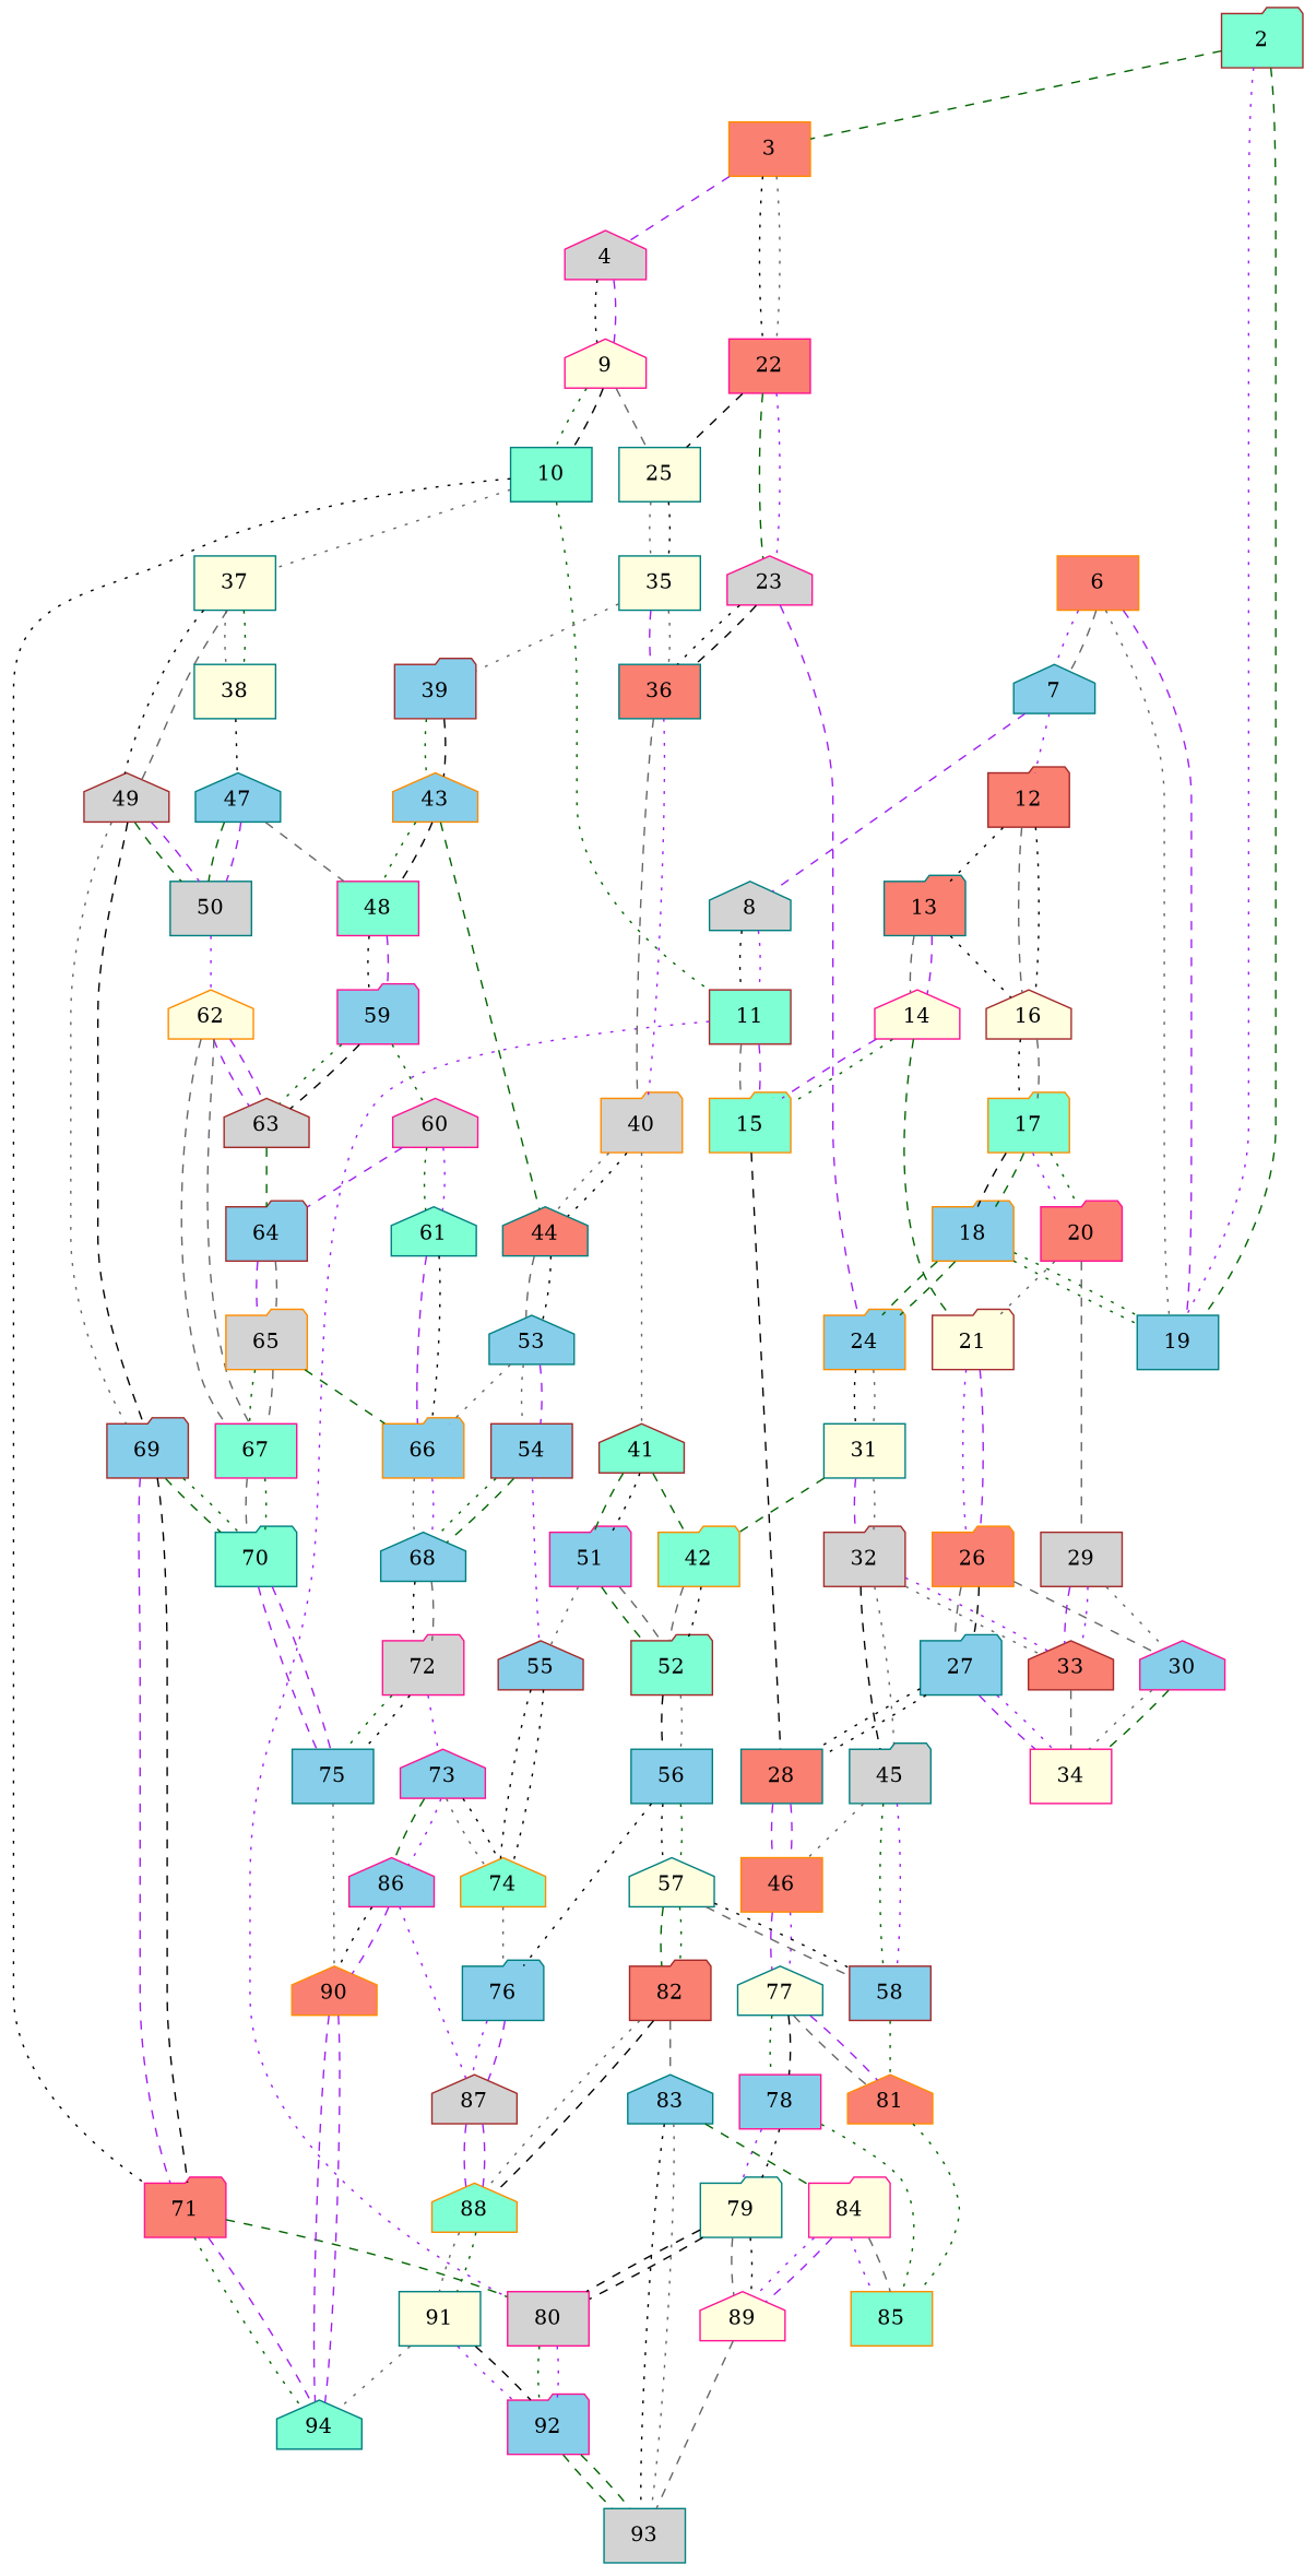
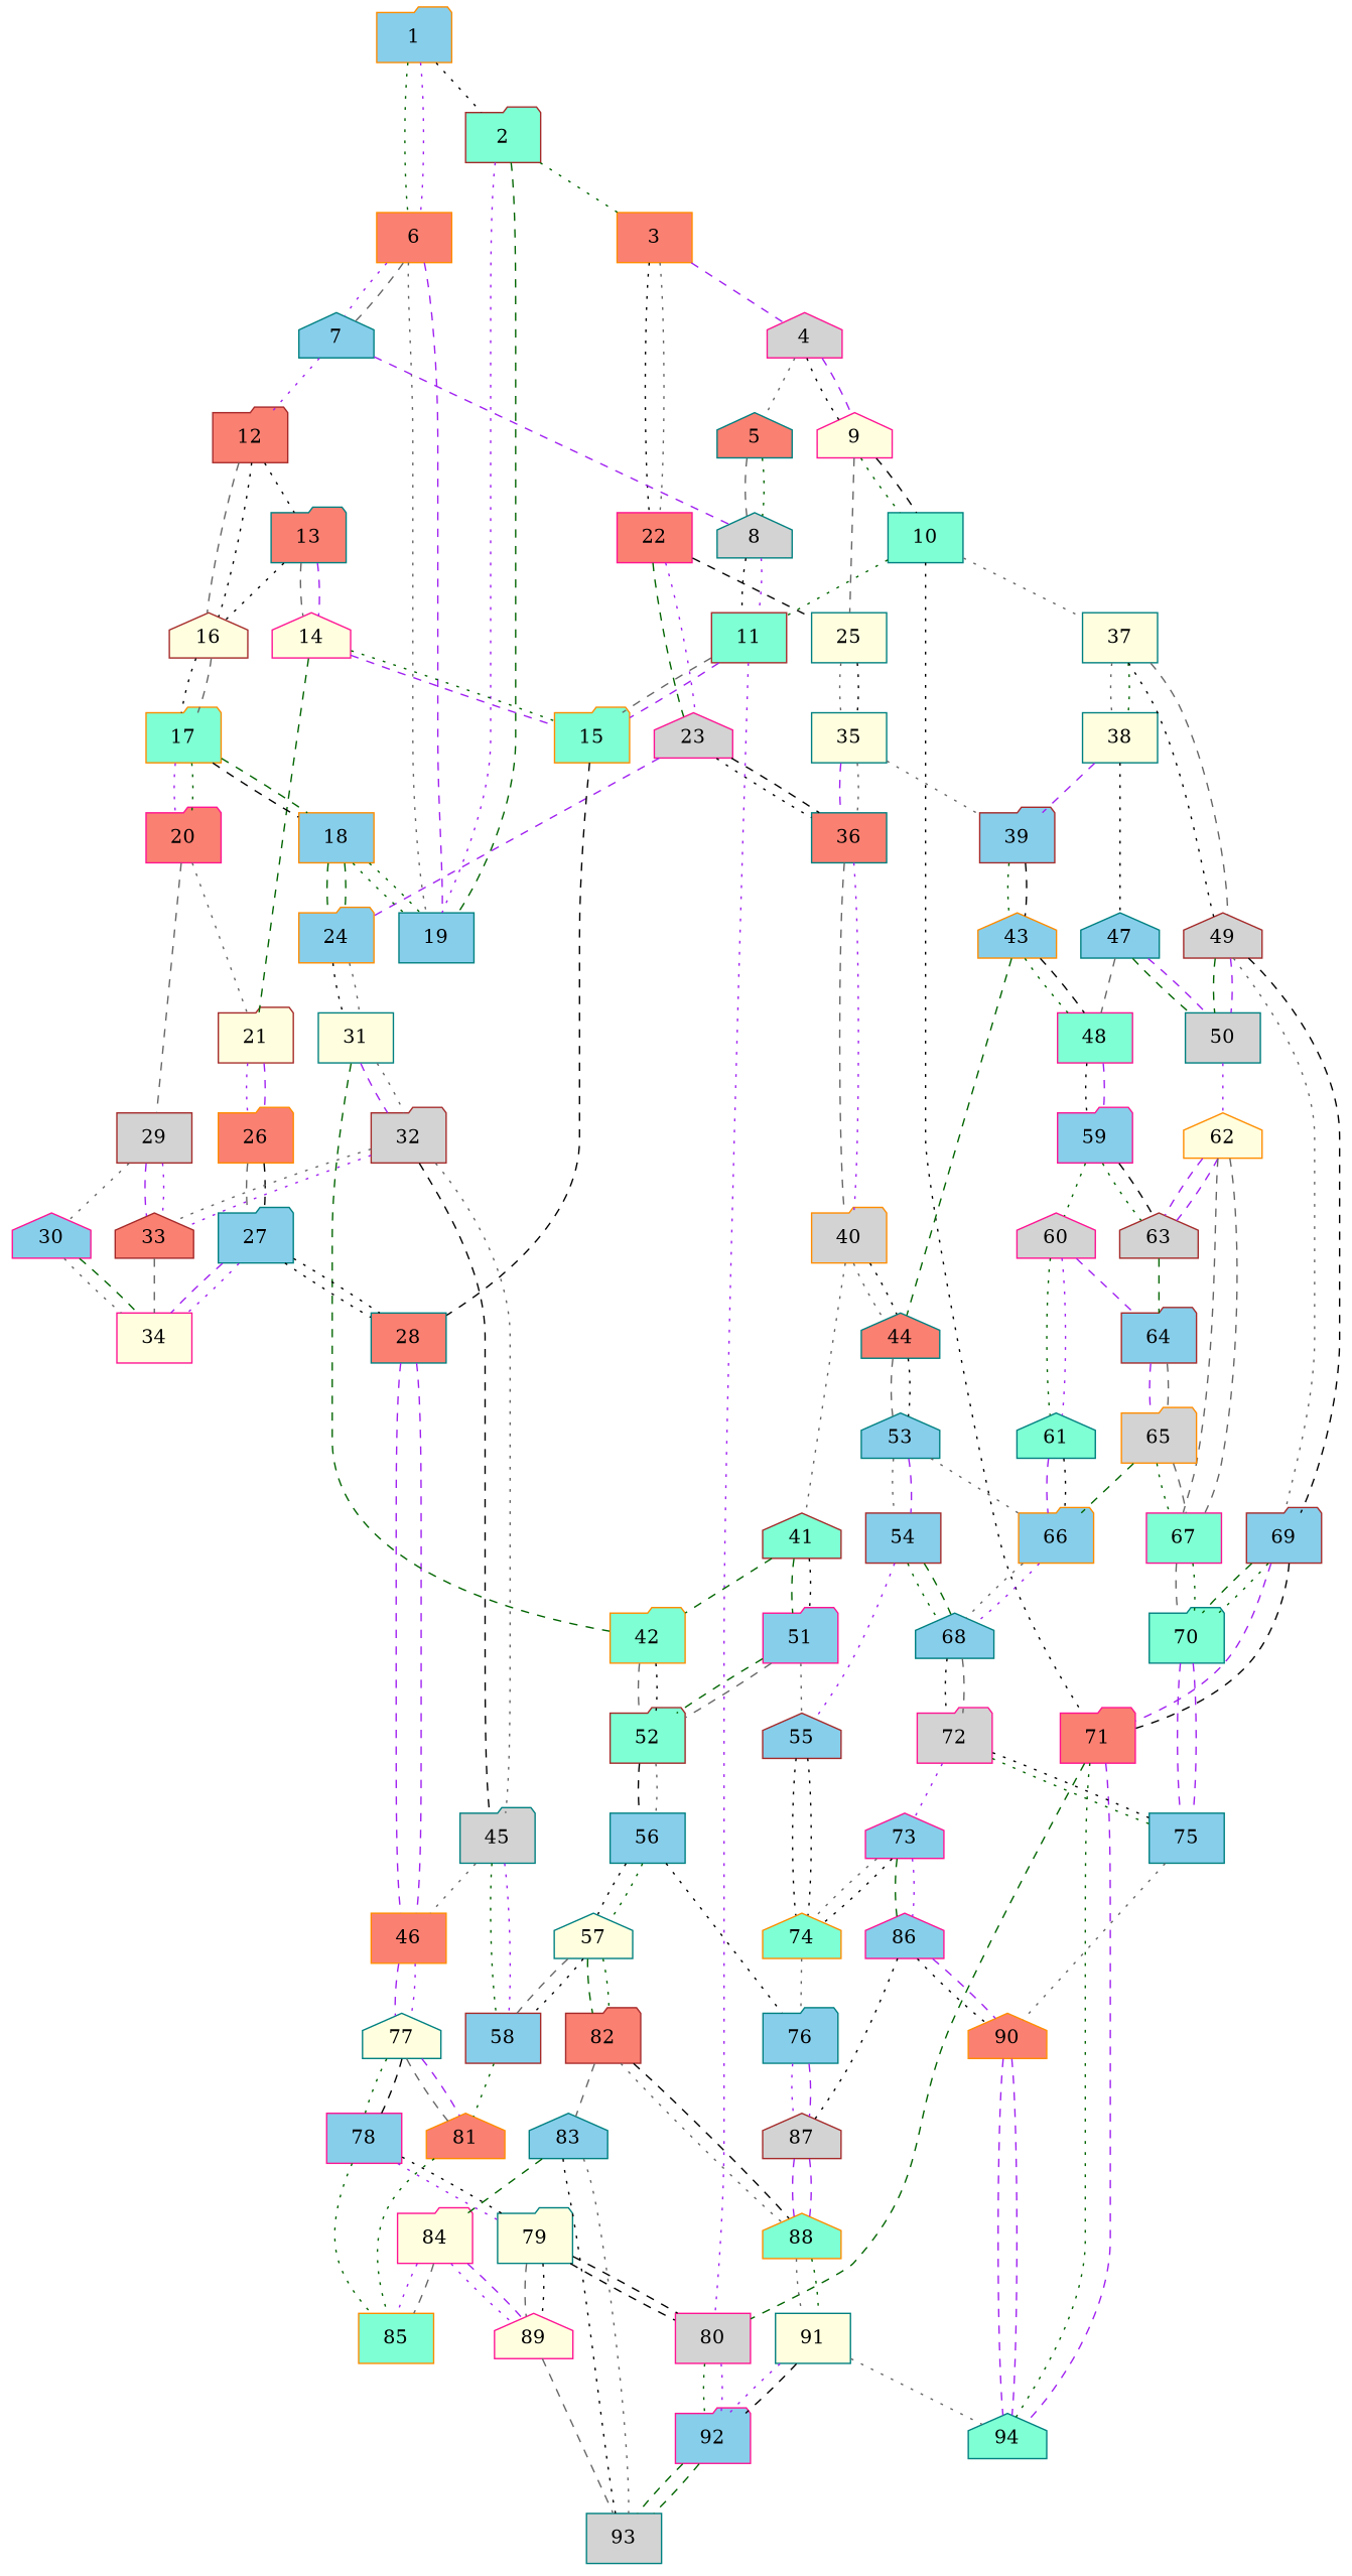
  graph {
    node [color=teal fillcolor=skyblue shape=house style=filled]
    edge [color=purple style=dotted]
+   1 [color=darkorange shape=folder]
    2 [color=brown fillcolor=aquamarine shape=folder]
    6 [color=darkorange fillcolor=salmon shape=box]
    3 [color=darkorange fillcolor=salmon shape=box]
    19 [shape=box]
    7
    4 [color=deeppink fillcolor=lightgrey]
    22 [color=deeppink fillcolor=salmon shape=box]
+   5 [fillcolor=salmon]
    9 [color=deeppink fillcolor=lightyellow]
    25 [fillcolor=lightyellow shape=box]
    23 [color=deeppink fillcolor=lightgrey]
    8 [fillcolor=lightgrey]
    10 [fillcolor=aquamarine shape=box]
    11 [color=brown fillcolor=aquamarine shape=box]
    12 [color=brown fillcolor=salmon shape=folder]
    13 [fillcolor=salmon shape=folder]
    16 [color=brown fillcolor=lightyellow]
    15 [color=darkorange fillcolor=aquamarine shape=folder]
    80 [color=deeppink fillcolor=lightgrey shape=box]
    37 [fillcolor=lightyellow shape=box]
    71 [color=deeppink fillcolor=salmon shape=folder]
    35 [fillcolor=lightyellow shape=box]
    38 [fillcolor=lightyellow shape=box]
    49 [color=brown fillcolor=lightgrey]
    94 [fillcolor=aquamarine]
    28 [fillcolor=salmon shape=box]
    92 [color=deeppink shape=folder]
    14 [color=deeppink fillcolor=lightyellow]
    17 [color=darkorange fillcolor=aquamarine shape=folder]
    21 [color=brown fillcolor=lightyellow shape=folder]
    26 [color=darkorange fillcolor=salmon shape=folder]
    46 [color=darkorange fillcolor=salmon shape=box]
-   18 [color=darkorange shape=folder]
+   18 [color=darkorange shape=box]
    20 [color=deeppink fillcolor=salmon shape=folder]
    24 [color=darkorange shape=folder]
    29 [color=brown fillcolor=lightgrey shape=box]
    31 [fillcolor=lightyellow shape=box]
    30 [color=deeppink]
    33 [color=brown fillcolor=salmon]
    27 [shape=folder]
    36 [fillcolor=salmon shape=box]
    40 [color=darkorange fillcolor=lightgrey shape=folder]
    32 [color=brown fillcolor=lightgrey shape=folder]
    42 [color=darkorange fillcolor=aquamarine shape=folder]
    39 [color=brown shape=folder]
    34 [color=deeppink fillcolor=lightyellow shape=box]
    77 [fillcolor=lightyellow]
    45 [fillcolor=lightgrey shape=folder]
    52 [color=brown fillcolor=aquamarine shape=folder]
    58 [color=brown shape=box]
    43 [color=darkorange]
    41 [color=brown fillcolor=aquamarine]
    44 [fillcolor=salmon]
    47
    50 [fillcolor=lightgrey shape=box]
    69 [color=brown shape=folder]
    48 [color=deeppink fillcolor=aquamarine shape=box]
    51 [color=deeppink shape=folder]
    53
    55 [color=brown]
    56 [shape=box]
    59 [color=deeppink shape=folder]
    54 [color=brown shape=box]
    66 [color=darkorange shape=folder]
    81 [color=darkorange fillcolor=salmon]
    78 [color=deeppink shape=box]
    62 [color=darkorange fillcolor=lightyellow]
    60 [color=deeppink fillcolor=lightgrey]
    63 [color=brown fillcolor=lightgrey]
    70 [fillcolor=aquamarine shape=folder]
    67 [color=deeppink fillcolor=aquamarine shape=box]
    74 [color=darkorange fillcolor=aquamarine]
    57 [fillcolor=lightyellow]
    76 [shape=folder]
    68
    61 [fillcolor=aquamarine]
    72 [color=deeppink fillcolor=lightgrey shape=folder]
    82 [color=brown fillcolor=salmon shape=folder]
    87 [color=brown fillcolor=lightgrey]
    83
    88 [color=darkorange fillcolor=aquamarine]
    85 [color=darkorange fillcolor=aquamarine shape=box]
    64 [color=brown shape=folder]
    65 [color=darkorange fillcolor=lightgrey shape=folder]
    75 [shape=box]
    73 [color=deeppink]
    90 [color=darkorange fillcolor=salmon]
    86 [color=deeppink]
    79 [fillcolor=lightyellow shape=folder]
    89 [color=deeppink fillcolor=lightyellow]
    93 [fillcolor=lightgrey shape=box]
    84 [color=deeppink fillcolor=lightyellow shape=folder]
    91 [fillcolor=lightyellow shape=box]
-   2 -- 3 [color=darkgreen style=dashed]
+   1 -- 2 [color=black]
+   1 -- 6 [color=darkgreen]
+   1 -- 6
+   2 -- 3 [color=darkgreen]
    2 -- 19
    2 -- 19 [color=darkgreen style=dashed]
    6 -- 19 [color=gray40]
    6 -- 19 [style=dashed]
    6 -- 7
    6 -- 7 [color=gray40 style=dashed]
    3 -- 4 [style=dashed]
    3 -- 22 [color=black]
    3 -- 22 [color=gray40]
    7 -- 8 [style=dashed]
    7 -- 12
+   4 -- 5 [color=gray40]
    4 -- 9 [color=black]
    4 -- 9 [style=dashed]
    22 -- 25 [color=black style=dashed]
    22 -- 23 [color=darkgreen style=dashed]
    22 -- 23
+   5 -- 8 [color=gray40 style=dashed]
+   5 -- 8 [color=darkgreen]
    9 -- 25 [color=gray40 style=dashed]
    9 -- 10 [color=darkgreen]
    9 -- 10 [color=black style=dashed]
    25 -- 35 [color=gray40]
    25 -- 35 [color=black]
    23 -- 24 [style=dashed]
    23 -- 36 [color=black]
    23 -- 36 [color=black style=dashed]
    8 -- 11 [color=black]
    8 -- 11
    10 -- 11 [color=darkgreen]
    10 -- 37 [color=gray40]
    10 -- 71 [color=black]
    11 -- 15 [color=gray40 style=dashed]
    11 -- 15 [style=dashed]
    11 -- 80
    12 -- 13 [color=black]
    12 -- 16 [color=gray40 style=dashed]
    12 -- 16 [color=black]
    13 -- 16 [color=black]
    13 -- 14 [color=gray40 style=dashed]
    13 -- 14 [style=dashed]
    16 -- 17 [color=black]
    16 -- 17 [color=gray40 style=dashed]
    15 -- 28 [color=black style=dashed]
    80 -- 92 [color=darkgreen]
    80 -- 92
    37 -- 38 [color=gray40]
    37 -- 38 [color=darkgreen]
    37 -- 49 [color=black]
    37 -- 49 [color=gray40 style=dashed]
    71 -- 80 [color=darkgreen style=dashed]
    71 -- 94 [color=darkgreen]
    71 -- 94 [style=dashed]
    35 -- 36 [style=dashed]
    35 -- 36 [color=gray40]
    35 -- 39 [color=gray40]
+   38 -- 39 [style=dashed]
    38 -- 47 [color=black]
    49 -- 50 [color=darkgreen style=dashed]
    49 -- 50 [style=dashed]
    49 -- 69 [color=gray40]
    49 -- 69 [color=black style=dashed]
    28 -- 46 [style=dashed]
    28 -- 46 [style=dashed]
    92 -- 93 [color=darkgreen style=dashed]
    92 -- 93 [color=darkgreen style=dashed]
    14 -- 15 [style=dashed]
    14 -- 15 [color=darkgreen]
    14 -- 21 [color=darkgreen style=dashed]
    17 -- 18 [color=black style=dashed]
    17 -- 18 [color=darkgreen style=dashed]
    17 -- 20
    17 -- 20 [color=darkgreen]
    21 -- 26
    21 -- 26 [style=dashed]
-   26 -- 30 [color=gray40 style=dashed]
    26 -- 27 [color=gray40 style=dashed]
    26 -- 27 [color=black style=dashed]
    46 -- 77 [style=dashed]
    46 -- 77
    18 -- 19 [color=darkgreen]
    18 -- 19 [color=darkgreen]
    18 -- 24 [color=darkgreen style=dashed]
    18 -- 24 [color=darkgreen style=dashed]
    20 -- 21 [color=gray40]
    20 -- 29 [color=gray40 style=dashed]
    24 -- 31 [color=black]
    24 -- 31 [color=gray40]
    29 -- 30 [color=gray40]
    29 -- 33 [style=dashed]
    29 -- 33
    31 -- 32 [style=dashed]
    31 -- 32 [color=gray40]
    31 -- 42 [color=darkgreen style=dashed]
    30 -- 34 [color=gray40]
    30 -- 34 [color=darkgreen style=dashed]
    33 -- 34 [color=gray40 style=dashed]
    27 -- 28 [color=black]
    27 -- 28 [color=black]
    27 -- 34 [style=dashed]
    27 -- 34
    36 -- 40 [color=gray40 style=dashed]
    36 -- 40
    40 -- 41 [color=gray40]
    40 -- 44 [color=gray40]
    40 -- 44 [color=black]
    32 -- 33 [color=gray40]
    32 -- 33
    32 -- 45 [color=black style=dashed]
    32 -- 45 [color=gray40]
    42 -- 52 [color=gray40 style=dashed]
    42 -- 52 [color=black]
    39 -- 43 [color=darkgreen]
    39 -- 43 [color=black style=dashed]
    77 -- 81 [color=gray40 style=dashed]
    77 -- 81 [style=dashed]
    77 -- 78 [color=darkgreen]
    77 -- 78 [color=black style=dashed]
    45 -- 46 [color=gray40]
    45 -- 58 [color=darkgreen]
    45 -- 58
    52 -- 56 [color=black style=dashed]
    52 -- 56 [color=gray40]
    58 -- 81 [color=darkgreen]
    43 -- 44 [color=darkgreen style=dashed]
    43 -- 48 [color=darkgreen]
    43 -- 48 [color=black style=dashed]
    41 -- 42 [color=darkgreen style=dashed]
    41 -- 51 [color=darkgreen style=dashed]
    41 -- 51 [color=black]
    44 -- 53 [color=gray40 style=dashed]
    44 -- 53 [color=black]
    47 -- 50 [color=darkgreen style=dashed]
    47 -- 50 [style=dashed]
    47 -- 48 [color=gray40 style=dashed]
    50 -- 62
    69 -- 71 [style=dashed]
    69 -- 71 [color=black style=dashed]
    69 -- 70 [color=darkgreen style=dashed]
    69 -- 70 [color=darkgreen]
    48 -- 59 [color=black]
    48 -- 59 [style=dashed]
    51 -- 52 [color=darkgreen style=dashed]
    51 -- 52 [color=gray40 style=dashed]
    51 -- 55 [color=gray40]
    53 -- 54 [color=gray40]
    53 -- 54 [style=dashed]
    53 -- 66 [color=gray40]
    55 -- 74 [color=black]
    55 -- 74 [color=black]
    56 -- 57 [color=black]
    56 -- 57 [color=darkgreen]
    56 -- 76 [color=black]
    59 -- 60 [color=darkgreen]
    59 -- 63 [color=darkgreen]
    59 -- 63 [color=black style=dashed]
    54 -- 55
    54 -- 68 [color=darkgreen]
    54 -- 68 [color=darkgreen style=dashed]
    66 -- 68 [color=gray40]
    66 -- 68
    81 -- 85 [color=darkgreen]
    78 -- 85 [color=darkgreen]
    78 -- 79
    78 -- 79 [color=black]
    62 -- 63 [style=dashed]
    62 -- 63 [style=dashed]
    62 -- 67 [color=gray40 style=dashed]
    62 -- 67 [color=gray40 style=dashed]
    60 -- 61 [color=darkgreen]
    60 -- 61
    60 -- 64 [style=dashed]
    63 -- 64 [color=darkgreen style=dashed]
    70 -- 75 [style=dashed]
    70 -- 75 [style=dashed]
    67 -- 70 [color=gray40 style=dashed]
    67 -- 70 [color=darkgreen]
    74 -- 76 [color=gray40]
    57 -- 58 [color=gray40 style=dashed]
    57 -- 58 [color=black]
    57 -- 82 [color=darkgreen style=dashed]
    57 -- 82 [color=darkgreen]
    76 -- 87
    76 -- 87 [style=dashed]
    68 -- 72 [color=black]
    68 -- 72 [color=gray40 style=dashed]
    61 -- 66 [style=dashed]
    61 -- 66 [color=black]
    72 -- 75 [color=darkgreen]
    72 -- 75 [color=black]
    72 -- 73
    82 -- 83 [color=gray40 style=dashed]
    82 -- 88 [color=gray40]
    82 -- 88 [color=black style=dashed]
    87 -- 88 [style=dashed]
    87 -- 88 [style=dashed]
    83 -- 93 [color=black]
    83 -- 93 [color=gray40]
    83 -- 84 [color=darkgreen style=dashed]
    88 -- 91 [color=gray40]
    88 -- 91 [color=darkgreen]
    64 -- 65 [style=dashed]
    64 -- 65 [color=gray40 style=dashed]
    65 -- 66 [color=darkgreen style=dashed]
    65 -- 67 [color=darkgreen]
    65 -- 67 [color=gray40 style=dashed]
    75 -- 90 [color=gray40]
    73 -- 74 [color=gray40]
    73 -- 74 [color=black]
    73 -- 86 [color=darkgreen style=dashed]
    73 -- 86
    90 -- 94 [style=dashed]
    90 -- 94 [style=dashed]
-   86 -- 87
+   86 -- 87 [color=black]
    86 -- 90 [color=black]
    86 -- 90 [style=dashed]
    79 -- 80 [color=black style=dashed]
    79 -- 80 [color=black style=dashed]
    79 -- 89 [color=gray40 style=dashed]
    79 -- 89 [color=black]
    89 -- 93 [color=gray40 style=dashed]
    84 -- 85
    84 -- 85 [color=gray40 style=dashed]
    84 -- 89
    84 -- 89 [style=dashed]
    91 -- 94 [color=gray40]
    91 -- 92
    91 -- 92 [color=black style=dashed]
  }
